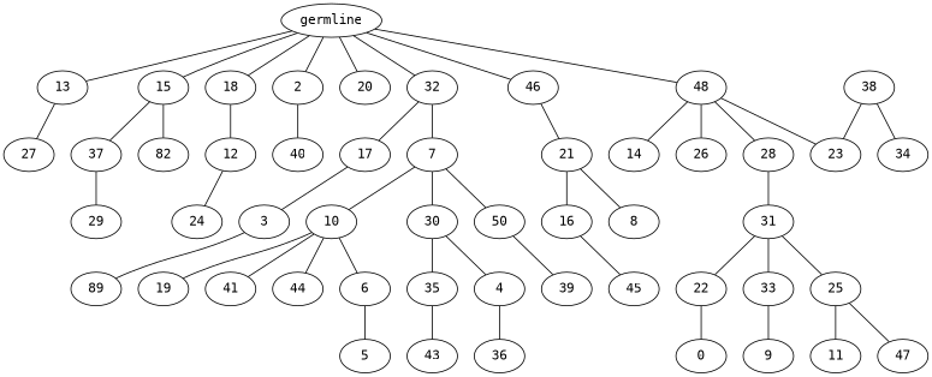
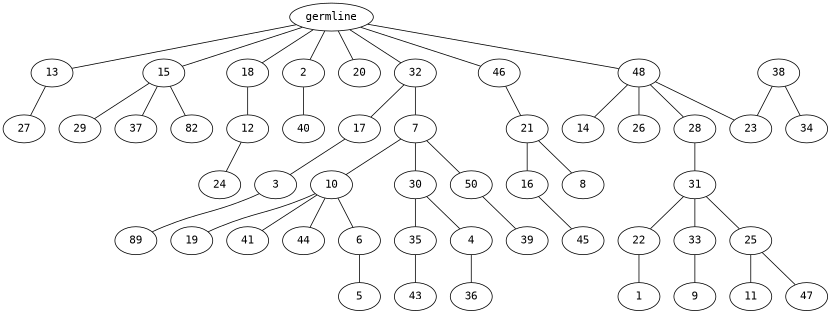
  graph {
    fontname="DejaVu Sans Mono"
    node [fontname="DejaVu Sans Mono"]
    edge [fontname="DejaVu Sans Mono"]
    n1 [label=germline]
    n2 [label=13]
    n3 [label=15]
    n4 [label=18]
    n5 [label=2]
    n6 [label=20]
    n7 [label=32]
    n8 [label=46]
    n9 [label=48]
    n10 [label=27]
    n11 [label=29]
    n12 [label=37]
    n13 [label=82]
    n14 [label=12]
    n15 [label=40]
    n16 [label=17]
    n17 [label=7]
    n18 [label=21]
    n19 [label=14]
    n20 [label=26]
    n21 [label=28]
    n22 [label=23]
    n23 [label=24]
    n24 [label=3]
    n25 [label=10]
    n26 [label=30]
    n27 [label=50]
    n28 [label=89]
    n29 [label=19]
    n30 [label=41]
    n31 [label=44]
    n32 [label=6]
    n33 [label=35]
    n34 [label=4]
    n35 [label=39]
    n36 [label=5]
    n37 [label=43]
    n38 [label=36]
    n39 [label=16]
    n40 [label=8]
    n41 [label=45]
    n42 [label=31]
    n43 [label=38]
    n44 [label=34]
    n45 [label=22]
    n46 [label=33]
    n47 [label=25]
-   n48 [label=0]
+   n48 [label=1]
    n49 [label=9]
    n50 [label=11]
    n51 [label=47]
    n1 -- n2
    n1 -- n3
    n1 -- n4
    n1 -- n5
    n1 -- n6
    n1 -- n7
    n1 -- n8
    n1 -- n9
    n2 -- n10
-   n12 -- n11
+   n3 -- n11
    n3 -- n12
    n3 -- n13
    n4 -- n14
    n5 -- n15
    n7 -- n16
    n7 -- n17
    n8 -- n18
    n9 -- n19
    n9 -- n20
    n9 -- n21
    n9 -- n22
    n14 -- n23
    n16 -- n24
    n17 -- n25
    n17 -- n26
    n17 -- n27
    n18 -- n39
    n18 -- n40
    n21 -- n42
    n24 -- n28
    n25 -- n29
    n25 -- n30
    n25 -- n31
    n25 -- n32
    n26 -- n33
    n26 -- n34
    n27 -- n35
    n32 -- n36
    n33 -- n37
    n34 -- n38
    n39 -- n41
    n42 -- n45
    n42 -- n46
    n42 -- n47
    n43 -- n22
    n43 -- n44
    n45 -- n48
    n46 -- n49
    n47 -- n50
    n47 -- n51
  }
